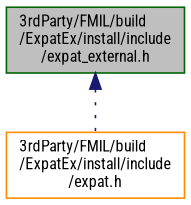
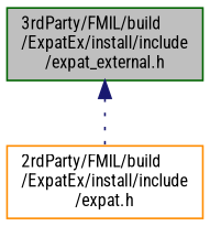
  digraph {
    fontname="Roboto Condensed"
    node [fontname="Roboto Condensed" fontsize=10 shape=record style=filled]
    n1 [color=darkgreen fillcolor=grey75 fontcolor=black height=0.2 label="3rdParty/FMIL/build\l/ExpatEx/install/include\l/expat_external.h" width=0.4]
-   n2 [color=darkorange fillcolor=white height=0.2 label="3rdParty/FMIL/build\l/ExpatEx/install/include\l/expat.h" width=0.4]
+   n2 [color=darkorange fillcolor=white height=0.2 label="2rdParty/FMIL/build\l/ExpatEx/install/include\l/expat.h" width=0.4]
    n1 -> n2 [color=midnightblue dir=back fontname="Roboto Condensed" fontsize=10 labelfontname=Helvetica labelfontsize=10 style=dotted]
  }
